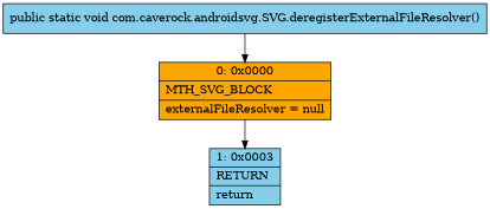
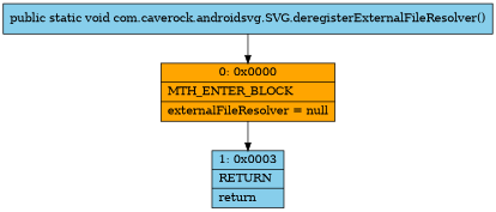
  digraph {
    node [shape=record style=filled fillcolor=skyblue]
-   n1 [label="{0\:\ 0x0000|MTH_SVG_BLOCK\l|externalFileResolver = null\l}" fillcolor=orange]
+   n1 [label="{0\:\ 0x0000|MTH_ENTER_BLOCK\l|externalFileResolver = null\l}" fillcolor=orange]
    n2 [label="{1\:\ 0x0003|RETURN\l|return\l}"]
    n3 [label="{public static void com.caverock.androidsvg.SVG.deregisterExternalFileResolver() }"]
    n1 -> n2
    n3 -> n1
  }
